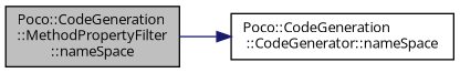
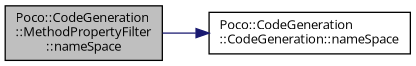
  digraph {
    rankdir=LR
    fontname="Open Sans"
    node [color=black fontname="Open Sans" fontsize=10 shape=record style=filled]
    n1 [fillcolor=grey75 fontcolor=black height=0.2 label="Poco::CodeGeneration\l::MethodPropertyFilter\l::nameSpace" width=0.4]
-   n2 [fillcolor=white height=0.2 label="Poco::CodeGeneration\l::CodeGenerator::nameSpace" width=0.4]
+   n2 [fillcolor=white height=0.2 label="Poco::CodeGeneration\l::CodeGeneration::nameSpace" width=0.4]
    n1 -> n2 [color=midnightblue fontname="Open Sans" fontsize=10 labelfontname=Helvetica labelfontsize=10 style=solid]
  }
